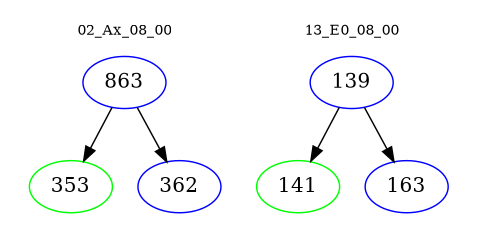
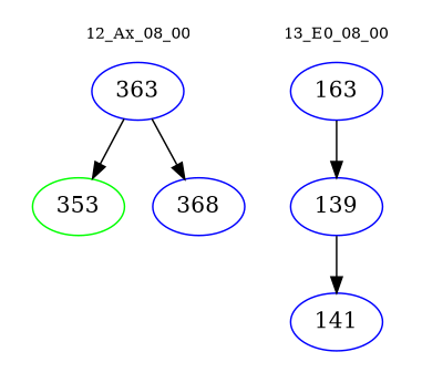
  digraph {
    node [color=blue]
    edge [color=black]
-   n1 [label=863]
+   n1 [label=363]
    n2 [color=green label=353]
-   n3 [label=362]
+   n3 [label=368]
    n4 [label=139]
-   n5 [color=green label=141]
+   n5 [label=141]
    n6 [label=163]
    subgraph cluster_1 {
      color=white
      fontsize=10
-     label="02_Ax_08_00"
+     label="12_Ax_08_00"
      n1
      n2
      n3
    }
    subgraph cluster_2 {
      color=white
      fontsize=10
      label="13_E0_08_00"
      n4
      n5
      n6
    }
    n1 -> n2
    n1 -> n3
    n4 -> n5
-   n4 -> n6
+   n6 -> n4
  }
